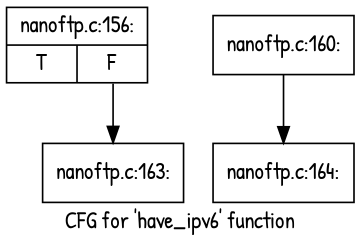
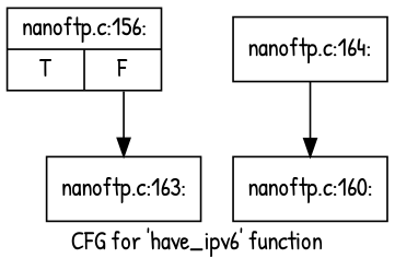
  digraph {
    fontname="Patrick Hand"
    label="CFG for 'have_ipv6' function"
    node [fontname="Patrick Hand" shape=record]
    edge [fontname="Patrick Hand"]
    n1 [label="{nanoftp.c:156:|{<s0>T|<s1>F}}"]
    n2 [label="{nanoftp.c:163:}"]
    n3 [label="{nanoftp.c:160:}"]
    n4 [label="{nanoftp.c:164:}"]
    n1 -> n2 [tailport=s1]
-   n3 -> n4
+   n4 -> n3
  }
